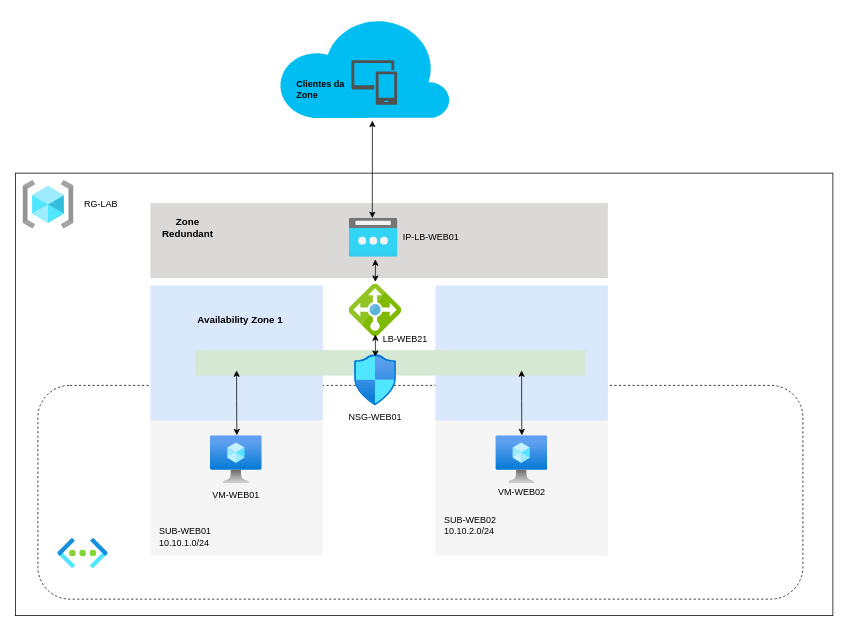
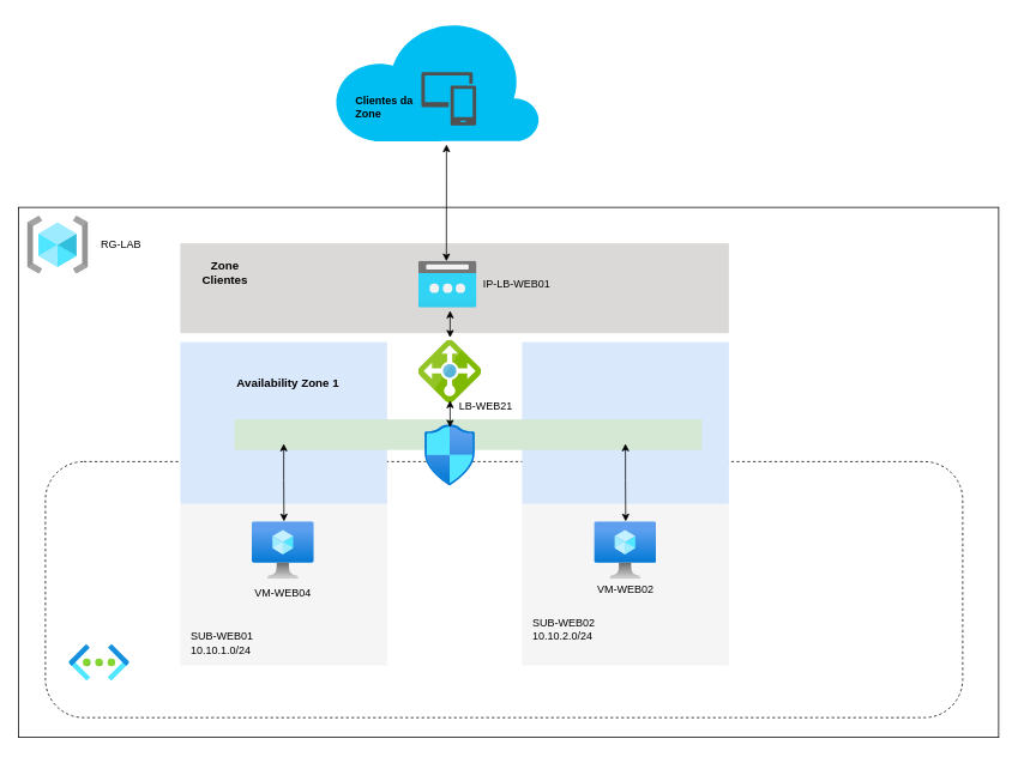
  <mxCell id="0" />
  <mxCell id="1" parent="0" />
  <mxCell id="2" value="" style="rounded=0;whiteSpace=wrap;html=1;fillColor=default;" parent="1" vertex="1"><mxGeometry x="20" y="230" width="1090" height="590" as="geometry" /></mxCell>
  <mxCell id="3" value="" style="rounded=1;whiteSpace=wrap;html=1;dashed=1;fillColor=none;" parent="1" vertex="1"><mxGeometry x="50" y="513" width="1020" height="285" as="geometry" /></mxCell>
  <mxCell id="4" value="" style="group" parent="1" vertex="1" connectable="0"><mxGeometry x="580" y="380" width="230" height="360" as="geometry" /></mxCell>
  <mxCell id="5" value="" style="rounded=0;whiteSpace=wrap;html=1;dashed=1;fillColor=#f5f5f5;fontColor=#333333;strokeColor=none;" parent="4" vertex="1"><mxGeometry y="180" width="230" height="180" as="geometry" /></mxCell>
  <mxCell id="6" value="" style="rounded=0;whiteSpace=wrap;html=1;dashed=1;fillColor=#dae8fc;strokeColor=none;" parent="4" vertex="1"><mxGeometry width="230" height="180" as="geometry" /></mxCell>
  <mxCell id="7" value="SUB-WEB02&lt;br&gt;10.10.2.0/24" style="text;html=1;strokeColor=none;fillColor=none;align=left;verticalAlign=middle;whiteSpace=wrap;rounded=0;" parent="4" vertex="1"><mxGeometry x="10" y="305" width="140" height="30" as="geometry" /></mxCell>
  <mxCell id="8" value="" style="group" parent="1" vertex="1" connectable="0"><mxGeometry x="200" y="380" width="230" height="360" as="geometry" /></mxCell>
  <mxCell id="9" value="" style="rounded=0;whiteSpace=wrap;html=1;dashed=1;fillColor=#f5f5f5;fontColor=#333333;strokeColor=none;" parent="8" vertex="1"><mxGeometry y="180" width="230" height="180" as="geometry" /></mxCell>
  <mxCell id="10" value="" style="rounded=0;whiteSpace=wrap;html=1;dashed=1;fillColor=#dae8fc;strokeColor=none;" parent="8" vertex="1"><mxGeometry width="230" height="180" as="geometry" /></mxCell>
  <mxCell id="11" value="SUB-WEB01&lt;br&gt;10.10.1.0/24" style="text;html=1;strokeColor=none;fillColor=none;align=left;verticalAlign=middle;whiteSpace=wrap;rounded=0;" parent="8" vertex="1"><mxGeometry x="10" y="320" width="140" height="30" as="geometry" /></mxCell>
  <mxCell id="12" value="Availability Zone 1" style="text;html=1;strokeColor=none;fillColor=none;align=center;verticalAlign=middle;whiteSpace=wrap;rounded=0;fontStyle=1;fontSize=13;" parent="8" vertex="1"><mxGeometry x="50" y="30" width="140" height="30" as="geometry" /></mxCell>
  <mxCell id="13" value="" style="rounded=0;whiteSpace=wrap;html=1;dashed=1;fontSize=13;fillColor=#DBD8D8;strokeColor=none;" parent="1" vertex="1"><mxGeometry x="200" y="270" width="610" height="100" as="geometry" /></mxCell>
  <mxCell id="14" value="" style="aspect=fixed;html=1;points=[];align=center;image;fontSize=12;image=img/lib/azure2/general/Resource_Groups.svg;fillColor=none;" parent="1" vertex="1"><mxGeometry x="30" y="240" width="68" height="64" as="geometry" /></mxCell>
  <mxCell id="15" value="RG-LAB" style="text;html=1;strokeColor=none;fillColor=none;align=left;verticalAlign=middle;whiteSpace=wrap;rounded=0;" parent="1" vertex="1"><mxGeometry x="110" y="257" width="60" height="30" as="geometry" /></mxCell>
  <mxCell id="16" value="" style="aspect=fixed;html=1;points=[];align=center;image;fontSize=12;image=img/lib/azure2/networking/Virtual_Networks.svg;dashed=1;fillColor=default;" parent="1" vertex="1"><mxGeometry x="76.5" y="717" width="67" height="40" as="geometry" /></mxCell>
  <mxCell id="17" value="" style="rounded=0;whiteSpace=wrap;html=1;dashed=1;fillColor=#d5e8d4;strokeColor=none;" parent="1" vertex="1"><mxGeometry x="260" y="466" width="520" height="34" as="geometry" /></mxCell>
  <mxCell id="18" value="" style="sketch=0;aspect=fixed;html=1;points=[];align=center;image;fontSize=12;image=img/lib/mscae/Load_Balancer_feature.svg;dashed=1;fillColor=default;" parent="1" vertex="1"><mxGeometry x="465" y="378" width="70" height="70" as="geometry" /></mxCell>
  <mxCell id="19" value="" style="aspect=fixed;html=1;points=[];align=center;image;fontSize=12;image=img/lib/azure2/networking/Public_IP_Addresses.svg;dashed=1;fillColor=default;" parent="1" vertex="1"><mxGeometry x="465" y="290" width="65" height="52" as="geometry" /></mxCell>
- <mxCell id="20" value="Zone Redundant" style="text;html=1;strokeColor=none;fillColor=none;align=center;verticalAlign=middle;whiteSpace=wrap;rounded=0;fontStyle=1;fontSize=13;" parent="1" vertex="1"><mxGeometry x="220" y="287" width="60" height="30" as="geometry" /></mxCell>
+ <mxCell id="20" value="Zone Clientes" style="text;html=1;strokeColor=none;fillColor=none;align=center;verticalAlign=middle;whiteSpace=wrap;rounded=0;fontStyle=1;fontSize=13;" parent="1" vertex="1"><mxGeometry x="220" y="287" width="60" height="30" as="geometry" /></mxCell>
  <mxCell id="21" value="IP-LB-WEB01" style="text;html=1;strokeColor=none;fillColor=none;align=left;verticalAlign=middle;whiteSpace=wrap;rounded=0;" parent="1" vertex="1"><mxGeometry x="535" y="301" width="85" height="30" as="geometry" /></mxCell>
  <mxCell id="22" value="" style="aspect=fixed;html=1;points=[];align=center;image;fontSize=12;image=img/lib/azure2/networking/Network_Security_Groups.svg;dashed=1;fillColor=#DBD8D8;" parent="1" vertex="1"><mxGeometry x="472" y="472" width="56.0" height="68" as="geometry" /></mxCell>
  <mxCell id="23" value="" style="endArrow=classic;startArrow=classic;html=1;rounded=0;fontSize=13;exitX=0.41;exitY=-0.053;exitDx=0;exitDy=0;exitPerimeter=0;" parent="1" edge="1"><mxGeometry width="50" height="50" relative="1" as="geometry"><mxPoint x="315.29" y="579.608" as="sourcePoint" /><mxPoint x="315" y="493" as="targetPoint" /><Array as="points"><mxPoint x="315" y="533" /><mxPoint x="315" y="493" /></Array></mxGeometry></mxCell>
  <mxCell id="24" value="" style="endArrow=classic;startArrow=classic;html=1;rounded=0;fontSize=13;exitX=0.41;exitY=-0.053;exitDx=0;exitDy=0;exitPerimeter=0;" parent="1" edge="1"><mxGeometry width="50" height="50" relative="1" as="geometry"><mxPoint x="695.29" y="579.608" as="sourcePoint" /><mxPoint x="695" y="493" as="targetPoint" /><Array as="points"><mxPoint x="695" y="533" /><mxPoint x="695" y="493" /></Array></mxGeometry></mxCell>
  <mxCell id="25" value="" style="endArrow=classic;startArrow=classic;html=1;rounded=0;fontSize=13;" parent="1" edge="1"><mxGeometry width="50" height="50" relative="1" as="geometry"><mxPoint x="500" y="475" as="sourcePoint" /><mxPoint x="500" y="445" as="targetPoint" /><Array as="points" /></mxGeometry></mxCell>
  <mxCell id="26" value="" style="endArrow=classic;startArrow=classic;html=1;rounded=0;fontSize=13;" parent="1" edge="1"><mxGeometry width="50" height="50" relative="1" as="geometry"><mxPoint x="500" y="375" as="sourcePoint" /><mxPoint x="500" y="345" as="targetPoint" /><Array as="points" /></mxGeometry></mxCell>
  <mxCell id="27" value="" style="endArrow=classic;startArrow=classic;html=1;rounded=0;fontSize=13;" parent="1" edge="1"><mxGeometry width="50" height="50" relative="1" as="geometry"><mxPoint x="495.917" y="290" as="sourcePoint" /><mxPoint x="496" y="160" as="targetPoint" /></mxGeometry></mxCell>
  <mxCell id="28" value="" style="group" parent="1" vertex="1" connectable="0"><mxGeometry x="370" y="20" width="230" height="136.43" as="geometry" /></mxCell>
  <mxCell id="29" value="" style="verticalLabelPosition=bottom;html=1;verticalAlign=top;align=center;strokeColor=none;fillColor=#00BEF2;shape=mxgraph.azure.cloud;dashed=1;fontSize=13;" parent="28" vertex="1"><mxGeometry width="230" height="136.43" as="geometry" /></mxCell>
  <mxCell id="30" value="" style="sketch=0;pointerEvents=1;shadow=0;dashed=0;html=1;strokeColor=none;labelPosition=center;verticalLabelPosition=bottom;verticalAlign=top;align=center;fillColor=#505050;shape=mxgraph.mscae.intune.device_group;fontSize=13;" parent="28" vertex="1"><mxGeometry x="98.088" y="59.481" width="60.882" height="59.481" as="geometry" /></mxCell>
  <mxCell id="31" value="Clientes da Zone" style="text;html=1;strokeColor=none;fillColor=none;align=left;verticalAlign=middle;whiteSpace=wrap;rounded=0;fontStyle=1;fontColor=#000000;" parent="28" vertex="1"><mxGeometry x="23" y="83" width="70" height="30" as="geometry" /></mxCell>
  <mxCell id="32" value="" style="group" parent="1" vertex="1" connectable="0"><mxGeometry x="657.5" y="580" width="75" height="90.5" as="geometry" /></mxCell>
  <mxCell id="33" value="" style="aspect=fixed;html=1;points=[];align=center;image;fontSize=12;image=img/lib/azure2/compute/Virtual_Machine.svg;dashed=1;fillColor=#DBD8D8;" parent="32" vertex="1"><mxGeometry x="3" width="69" height="64" as="geometry" /></mxCell>
  <mxCell id="34" value="VM-WEB02" style="text;html=1;strokeColor=none;fillColor=none;align=center;verticalAlign=middle;whiteSpace=wrap;rounded=0;" parent="32" vertex="1"><mxGeometry y="60.5" width="75" height="30" as="geometry" /></mxCell>
  <mxCell id="35" value="" style="group" parent="1" vertex="1" connectable="0"><mxGeometry x="277" y="580" width="75" height="94" as="geometry" /></mxCell>
  <mxCell id="36" value="" style="aspect=fixed;html=1;points=[];align=center;image;fontSize=12;image=img/lib/azure2/compute/Virtual_Machine.svg;dashed=1;fillColor=#DBD8D8;" parent="35" vertex="1"><mxGeometry x="3" width="69" height="64" as="geometry" /></mxCell>
- <mxCell id="37" value="VM-WEB01" style="text;html=1;strokeColor=none;fillColor=none;align=center;verticalAlign=middle;whiteSpace=wrap;rounded=0;" parent="35" vertex="1"><mxGeometry y="64" width="75" height="30" as="geometry" /></mxCell>
- <mxCell id="38" value="NSG-WEB01" style="text;html=1;strokeColor=none;fillColor=none;align=center;verticalAlign=middle;whiteSpace=wrap;rounded=0;" vertex="1" parent="1"><mxGeometry x="460" y="540" width="80" height="30" as="geometry" /></mxCell>
+ <mxCell id="37" value="VM-WEB04" style="text;html=1;strokeColor=none;fillColor=none;align=center;verticalAlign=middle;whiteSpace=wrap;rounded=0;" parent="35" vertex="1"><mxGeometry y="64" width="75" height="30" as="geometry" /></mxCell>
  <mxCell id="39" value="LB-WEB21" style="text;html=1;strokeColor=none;fillColor=none;align=center;verticalAlign=middle;whiteSpace=wrap;rounded=0;" vertex="1" parent="1"><mxGeometry x="500" y="436" width="80" height="30" as="geometry" /></mxCell>
